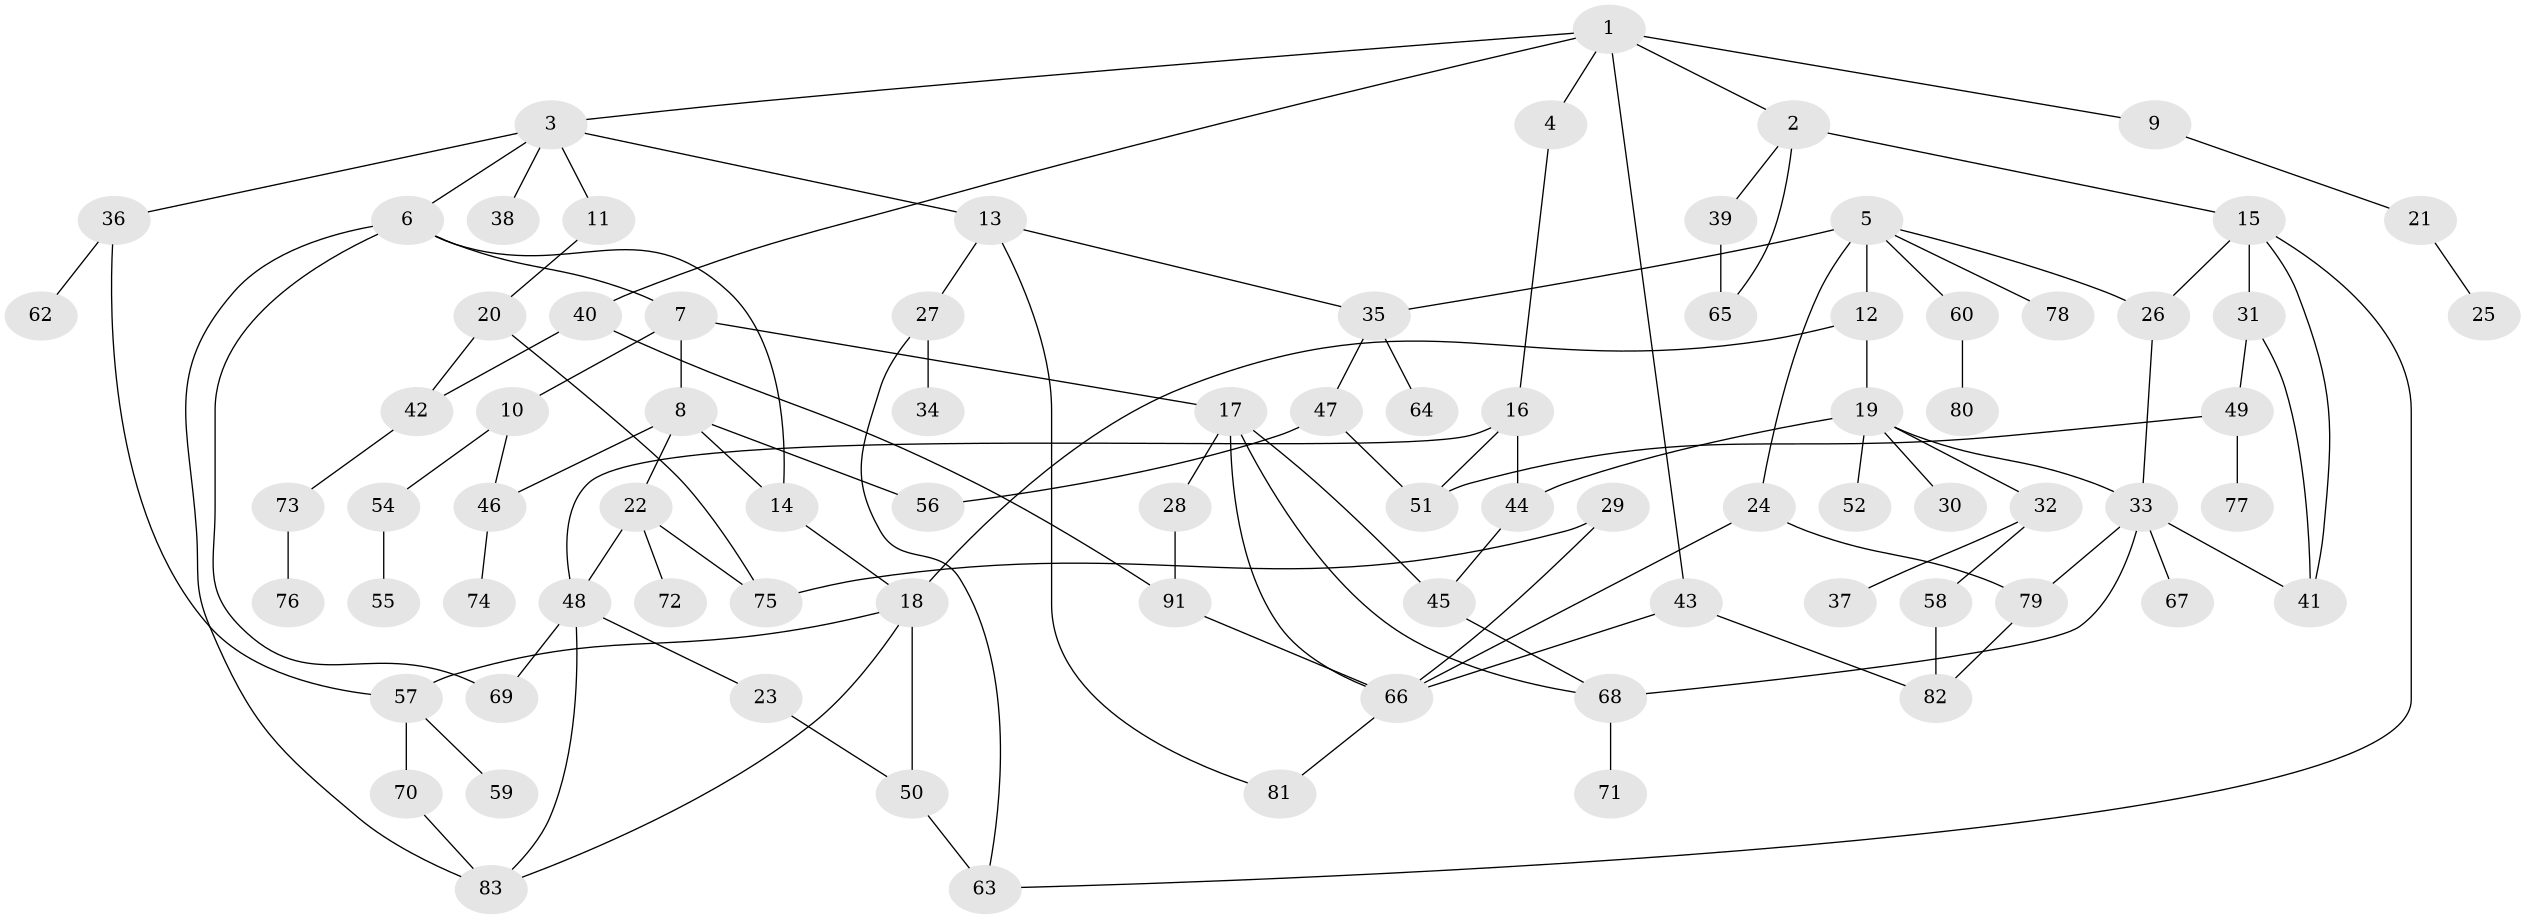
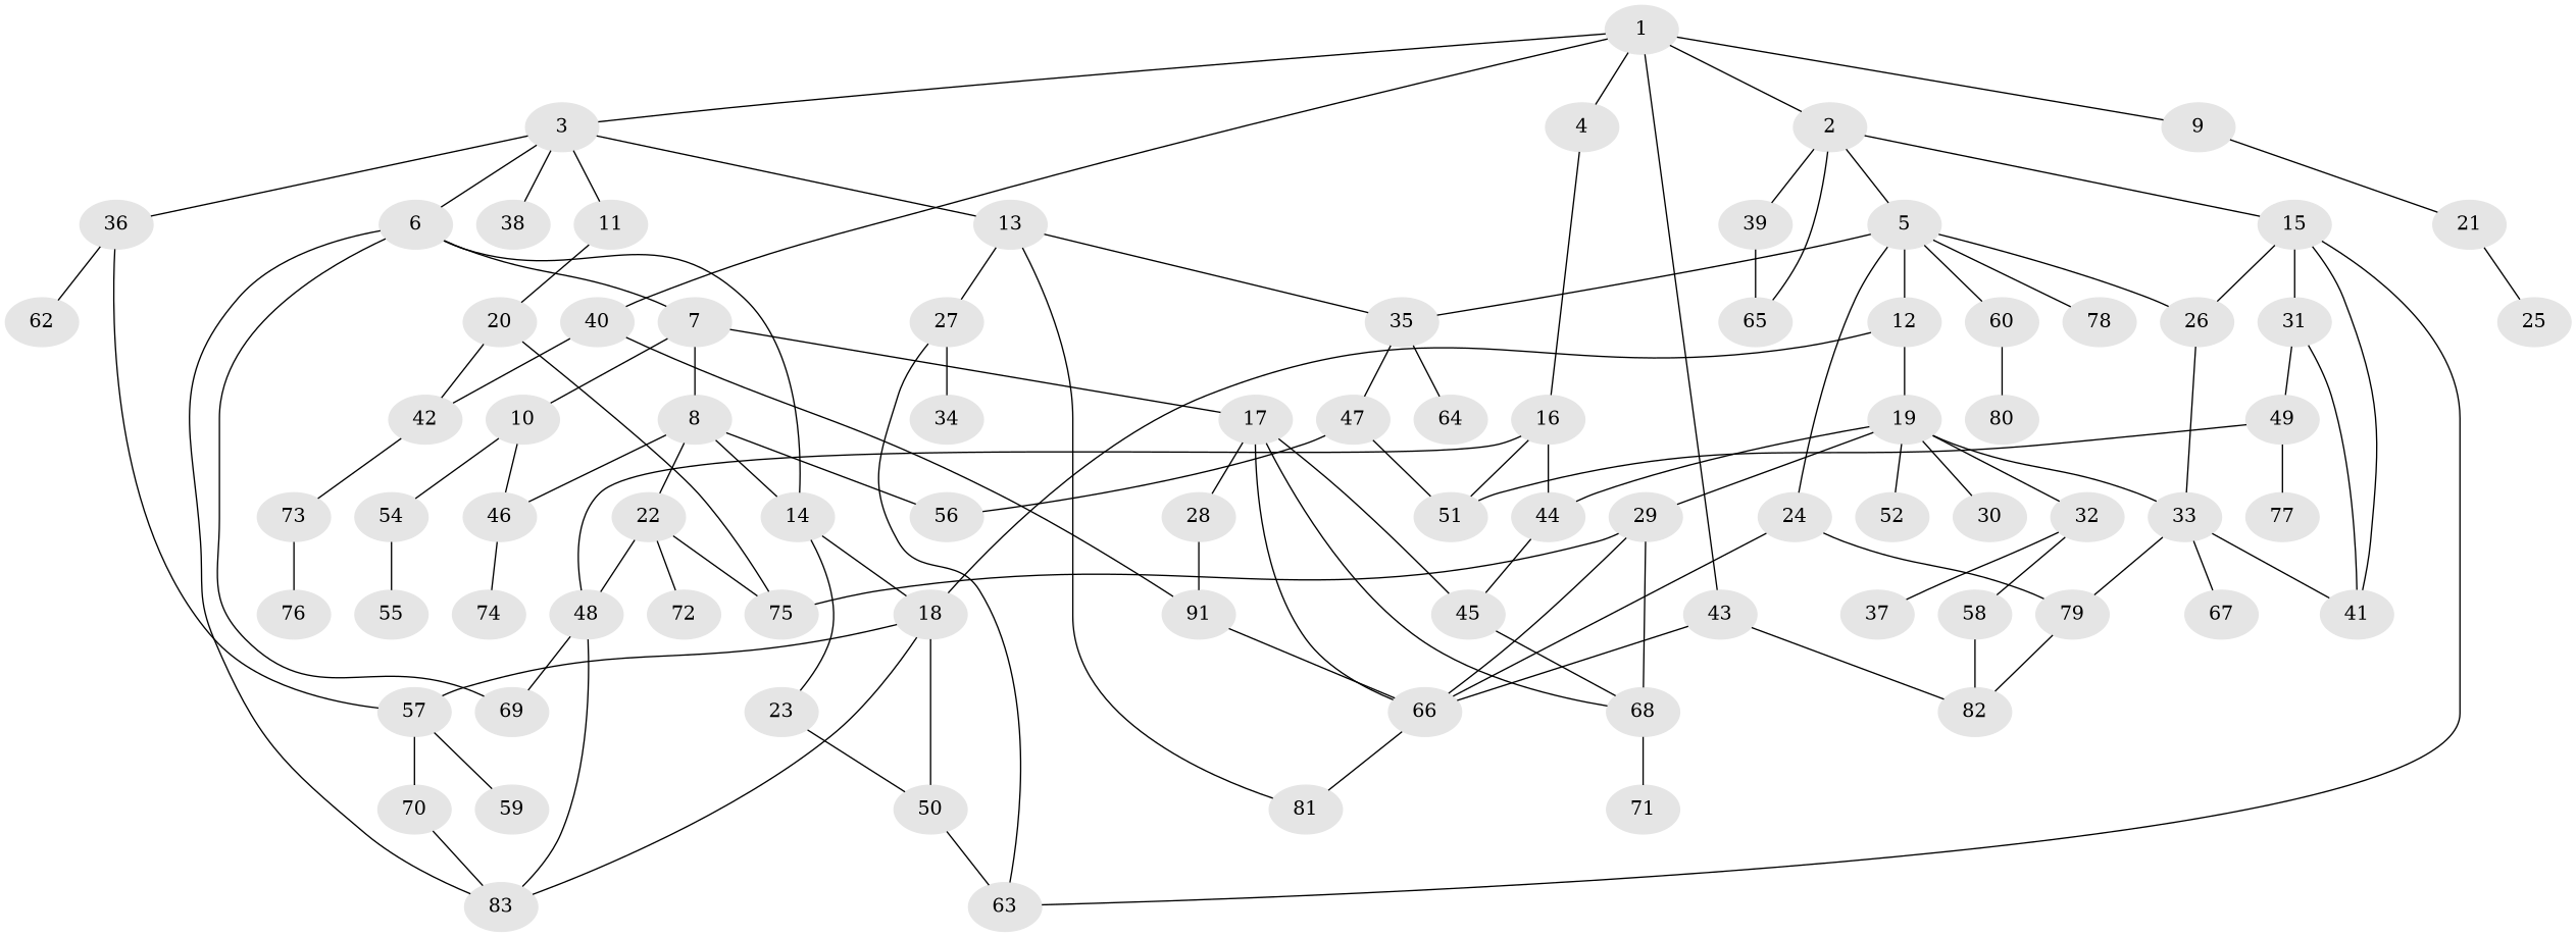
  graph {
    node [color=gray90 style=filled]
    1
    2
    3
    4
    9
    40
    43
    5
    15
    39
    65
    6
    11
    13
    36
    38
    16
    21
    42
    n20 [label=91]
    66
    82
    12
    24
    26
    35
    60
    78
    31
    41
    63
    7
    14
    69
    83
    20
    27
    81
    57
    62
    44
    48
    51
    18
    19
    79
    33
    47
    64
    80
    8
    10
    17
    23
    22
    46
    56
    54
    28
    45
    68
    75
    72
    74
    25
    55
    50
    29
    30
    32
    52
    34
    49
    71
    59
    70
    37
    58
    67
    73
    77
    76
    1 -- 2
    1 -- 3
    1 -- 4
    1 -- 9
    1 -- 40
    1 -- 43
+   2 -- 5
    2 -- 15
    2 -- 39
    2 -- 65
    3 -- 6
    3 -- 11
    3 -- 13
    3 -- 36
    3 -- 38
    4 -- 16
    9 -- 21
    40 -- 42
    40 -- n20
    43 -- 66
    43 -- 82
    5 -- 12
    5 -- 24
    5 -- 26
    5 -- 35
    5 -- 60
    5 -- 78
    15 -- 26
    15 -- 31
    15 -- 41
    15 -- 63
    39 -- 65
    6 -- 7
    6 -- 14
    6 -- 69
    6 -- 83
    11 -- 20
    13 -- 35
    13 -- 27
    13 -- 81
    36 -- 57
    36 -- 62
    16 -- 44
    16 -- 48
    16 -- 51
    21 -- 25
    42 -- 73
    n20 -- 66
    66 -- 81
    12 -- 18
    12 -- 19
    24 -- 66
    24 -- 79
    26 -- 33
    35 -- 47
    35 -- 64
    60 -- 80
    31 -- 41
    31 -- 49
    7 -- 8
    7 -- 10
    7 -- 17
    14 -- 18
-   48 -- 23
+   14 -- 23
    20 -- 42
    20 -- 75
    27 -- 63
    27 -- 34
    57 -- 59
    57 -- 70
    44 -- 45
    48 -- 69
    48 -- 83
    18 -- 83
    18 -- 57
    18 -- 50
    19 -- 44
    19 -- 33
+   19 -- 29
    19 -- 30
    19 -- 32
    19 -- 52
    79 -- 82
    33 -- 41
    33 -- 79
    33 -- 67
    47 -- 51
    47 -- 56
    8 -- 14
    8 -- 22
    8 -- 46
    8 -- 56
    10 -- 46
    10 -- 54
    17 -- 66
    17 -- 28
    17 -- 45
    17 -- 68
    23 -- 50
    22 -- 48
    22 -- 75
    22 -- 72
    46 -- 74
    54 -- 55
    28 -- n20
    45 -- 68
    68 -- 71
    50 -- 63
    29 -- 66
-   33 -- 68
+   29 -- 68
    29 -- 75
    32 -- 37
    32 -- 58
    49 -- 51
    49 -- 77
    70 -- 83
    58 -- 82
    73 -- 76
  }
